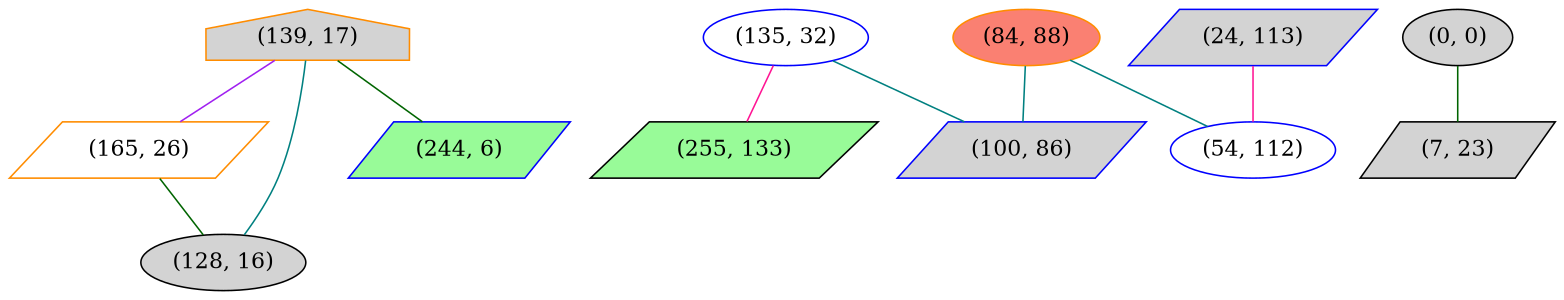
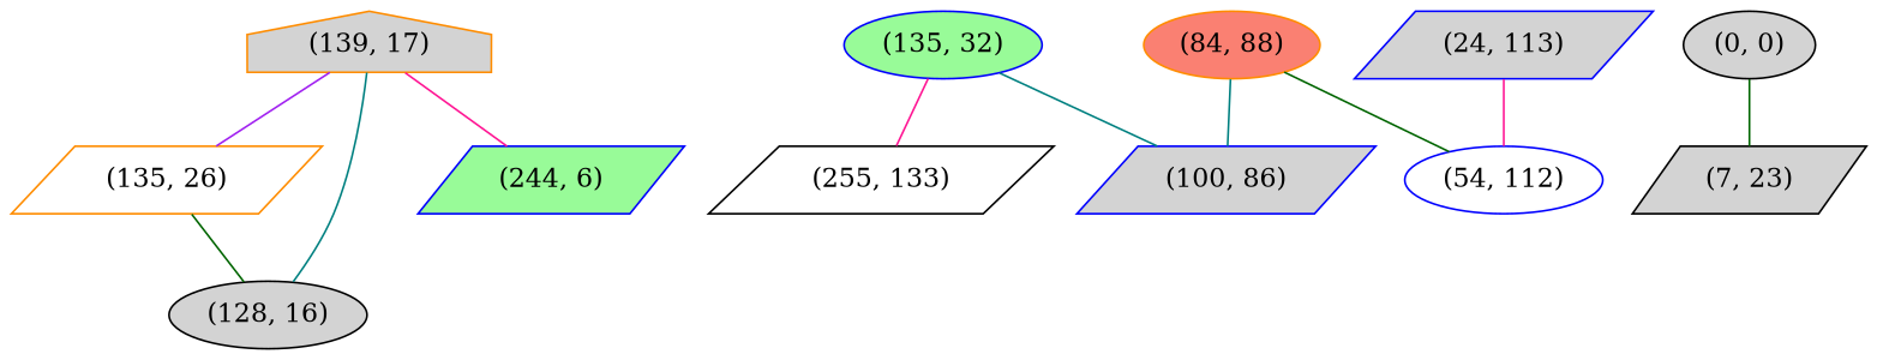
  graph {
    node [color=blue fillcolor=lightgrey shape=parallelogram style=filled]
    edge [color=darkgreen weight=1]
    "(139, 17)" [color=darkorange shape=house]
-   "(135, 26)" [color=darkorange fillcolor=white label="(165, 26)"]
+   "(135, 26)" [color=darkorange fillcolor=white]
    "(128, 16)" [color=black shape=ellipse]
    "(244, 6)" [fillcolor=palegreen]
-   "(135, 32)" [fillcolor=white shape=ellipse]
-   "(255, 133)" [color=black fillcolor=palegreen]
+   "(135, 32)" [fillcolor=palegreen shape=ellipse]
+   "(255, 133)" [color=black fillcolor=white]
    "(100, 86)"
    "(84, 88)" [color=darkorange fillcolor=salmon shape=ellipse]
    "(54, 112)" [fillcolor=white shape=ellipse]
    "(24, 113)"
    "(0, 0)" [color=black shape=ellipse]
    "(7, 23)" [color=black]
    "(139, 17)" -- "(135, 26)" [color=purple]
    "(139, 17)" -- "(128, 16)" [color=teal]
-   "(139, 17)" -- "(244, 6)"
+   "(139, 17)" -- "(244, 6)" [color=deeppink]
    "(135, 26)" -- "(128, 16)"
    "(135, 32)" -- "(255, 133)" [color=deeppink]
    "(135, 32)" -- "(100, 86)" [color=teal]
    "(84, 88)" -- "(100, 86)" [color=teal]
-   "(84, 88)" -- "(54, 112)" [color=teal]
+   "(84, 88)" -- "(54, 112)"
    "(24, 113)" -- "(54, 112)" [color=deeppink]
    "(0, 0)" -- "(7, 23)" [weight=4]
  }
